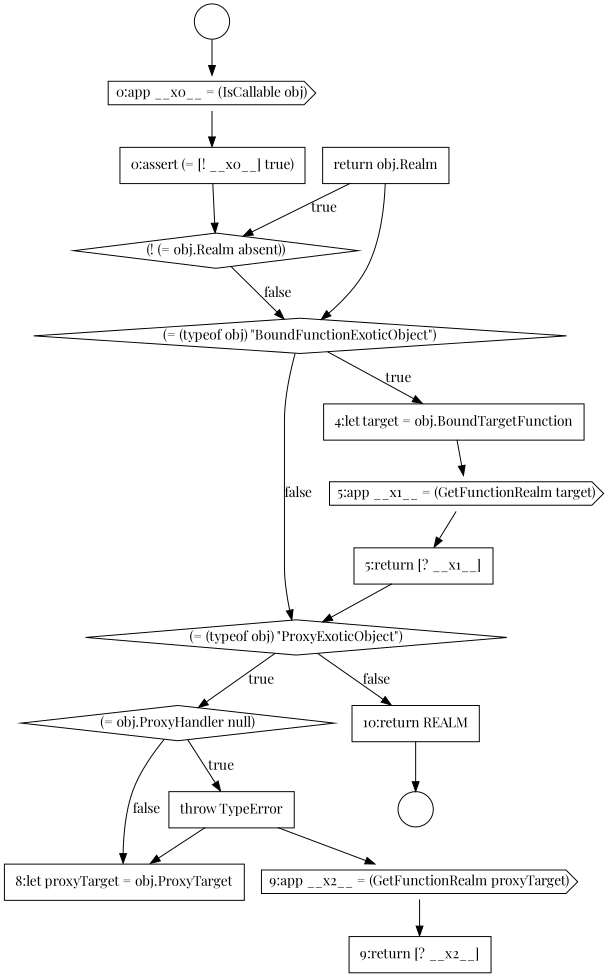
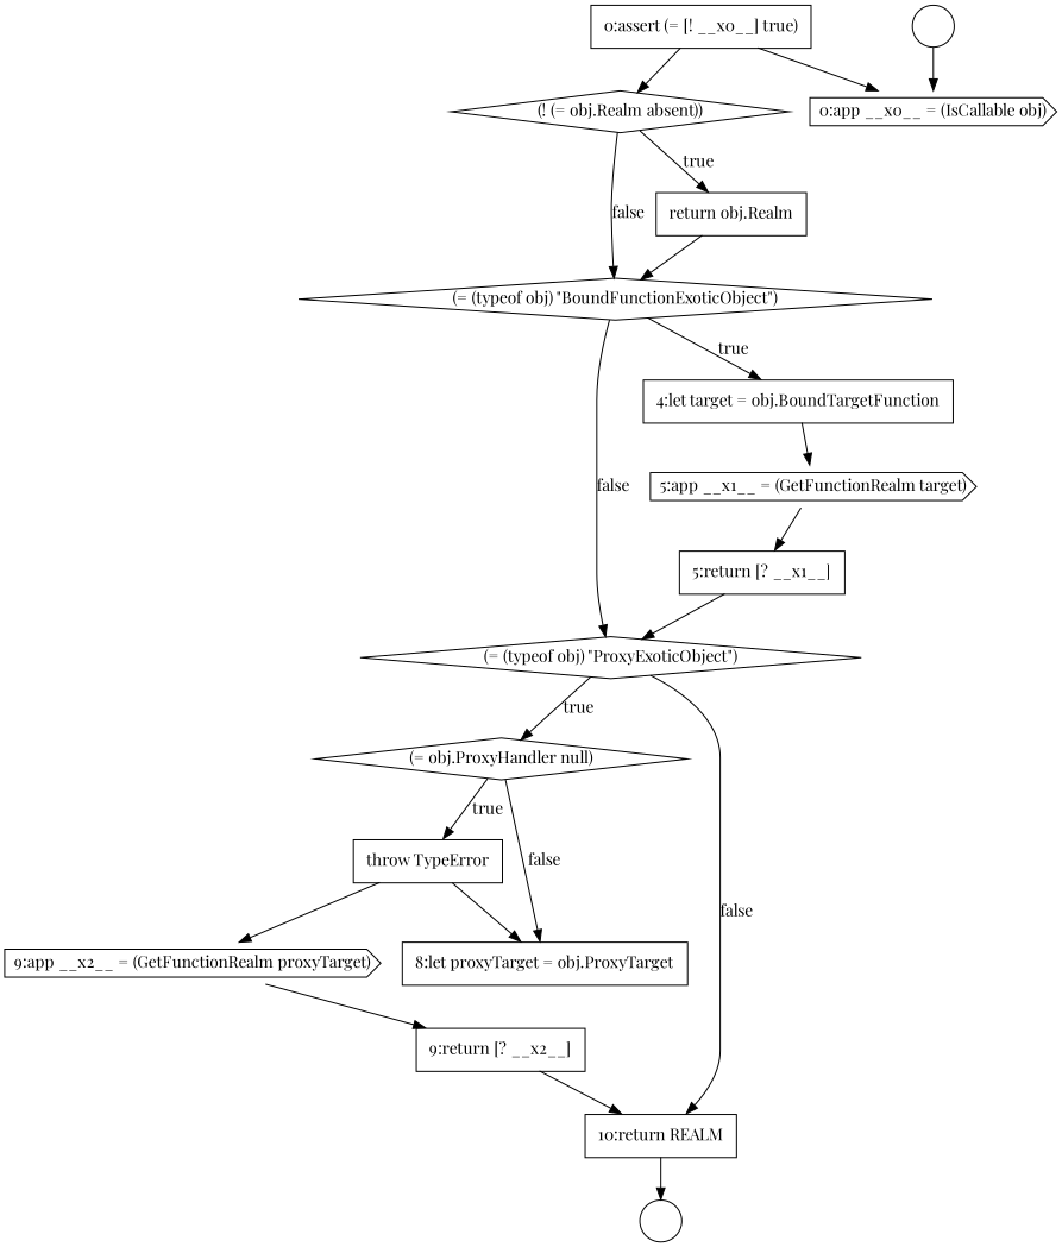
  digraph {
    fontname="Playfair Display"
    node [color=black fillcolor=white fontname="Playfair Display" shape=none style=filled]
    edge [color=black fontname="Playfair Display"]
    n1 [label=<<font color="black">     <table border="0" cellborder="1" cellspacing="0" cellpadding="10">       <tr><td align="left">5:return [? __x1__]</td></tr>     </table>   </font>> margin=0]
    n2 [label=<<font color="black">(= (typeof obj) &quot;ProxyExoticObject&quot;)</font>> shape=diamond]
    n3 [label=<<font color="black">(= obj.ProxyHandler null)</font>> shape=diamond]
    n4 [label=<<font color="black">     <table border="0" cellborder="1" cellspacing="0" cellpadding="10">       <tr><td align="left">10:return REALM</td></tr>     </table>   </font>> margin=0]
    n5 [label=<<font color="black">(= (typeof obj) &quot;BoundFunctionExoticObject&quot;)</font>> shape=diamond]
    n6 [label=<<font color="black">     <table border="0" cellborder="1" cellspacing="0" cellpadding="10">       <tr><td align="left">4:let target = obj.BoundTargetFunction</td></tr>     </table>   </font>> margin=0]
    n7 [label=<<font color="black">5:app __x1__ = (GetFunctionRealm target)</font>> shape=cds]
    n8 [label=<<font color="black">0:app __x0__ = (IsCallable obj)</font>> shape=cds]
    n9 [label=<<font color="black">     <table border="0" cellborder="1" cellspacing="0" cellpadding="10">       <tr><td align="left">0:assert (= [! __x0__] true)</td></tr>     </table>   </font>> margin=0]
    n10 [label=<<font color="black">(! (= obj.Realm absent))</font>> shape=diamond]
    n11 [label=<<font color="black">     <table border="0" cellborder="1" cellspacing="0" cellpadding="10">       <tr><td align="left">8:let proxyTarget = obj.ProxyTarget</td></tr>     </table>   </font>> margin=0]
    n12 [label=<<font color="black">9:app __x2__ = (GetFunctionRealm proxyTarget)</font>> shape=cds]
    n13 [label=<<font color="black">     <table border="0" cellborder="1" cellspacing="0" cellpadding="10">       <tr><td align="left">9:return [? __x2__]</td></tr>     </table>   </font>> margin=0]
    n14 [label=<<font color="black">     <table border="0" cellborder="1" cellspacing="0" cellpadding="10">       <tr><td align="left">throw TypeError</td></tr>     </table>   </font>> margin=0]
    n15 [label=" " shape=circle]
    n16 [label=<<font color="black">     <table border="0" cellborder="1" cellspacing="0" cellpadding="10">       <tr><td align="left">return obj.Realm</td></tr>     </table>   </font>> margin=0]
    n17 [label=" " shape=circle]
    n1 -> n2
    n2 -> n3 [label=<<font color="black">true</font>>]
    n2 -> n4 [label=<<font color="black">false</font>>]
    n3 -> n11 [label=<<font color="black">false</font>>]
    n3 -> n14 [label=<<font color="black">true</font>>]
    n4 -> n15
    n5 -> n2 [label=<<font color="black">false</font>>]
    n5 -> n6 [label=<<font color="black">true</font>>]
    n6 -> n7
    n7 -> n1
-   n8 -> n9
+   n9 -> n8
    n9 -> n10
    n10 -> n5 [label=<<font color="black">false</font>>]
-   n16 -> n10 [label=<<font color="black">true</font>>]
+   n10 -> n16 [label=<<font color="black">true</font>>]
    n12 -> n13
+   n13 -> n4
    n14 -> n11
    n14 -> n12
    n16 -> n5
    n17 -> n8
  }
